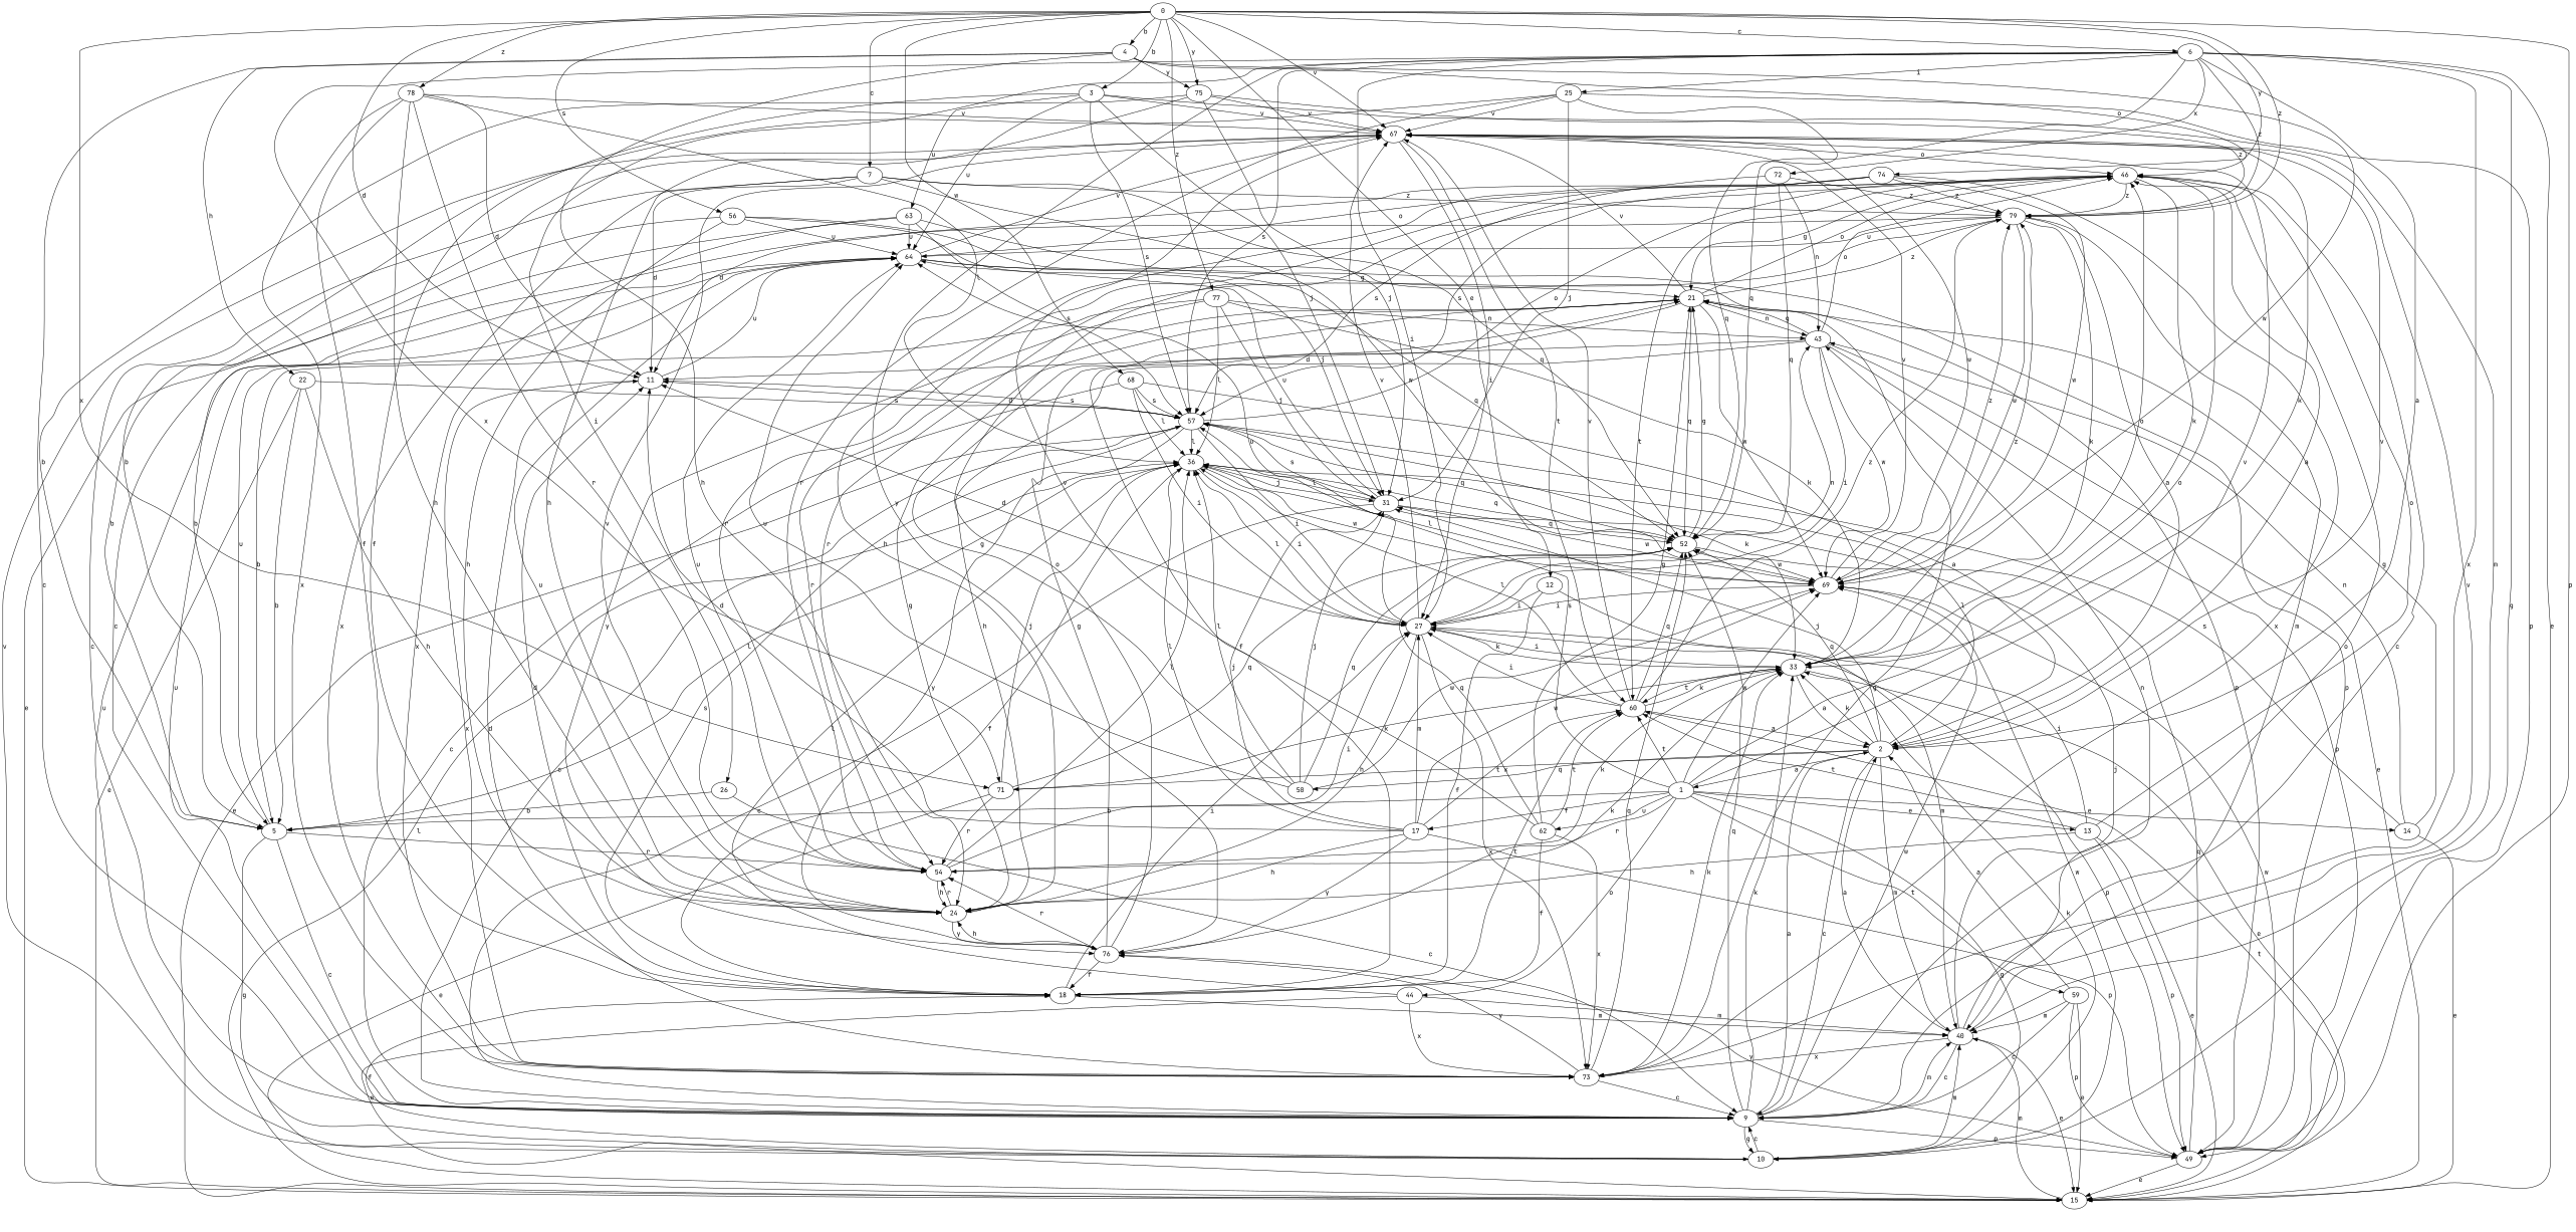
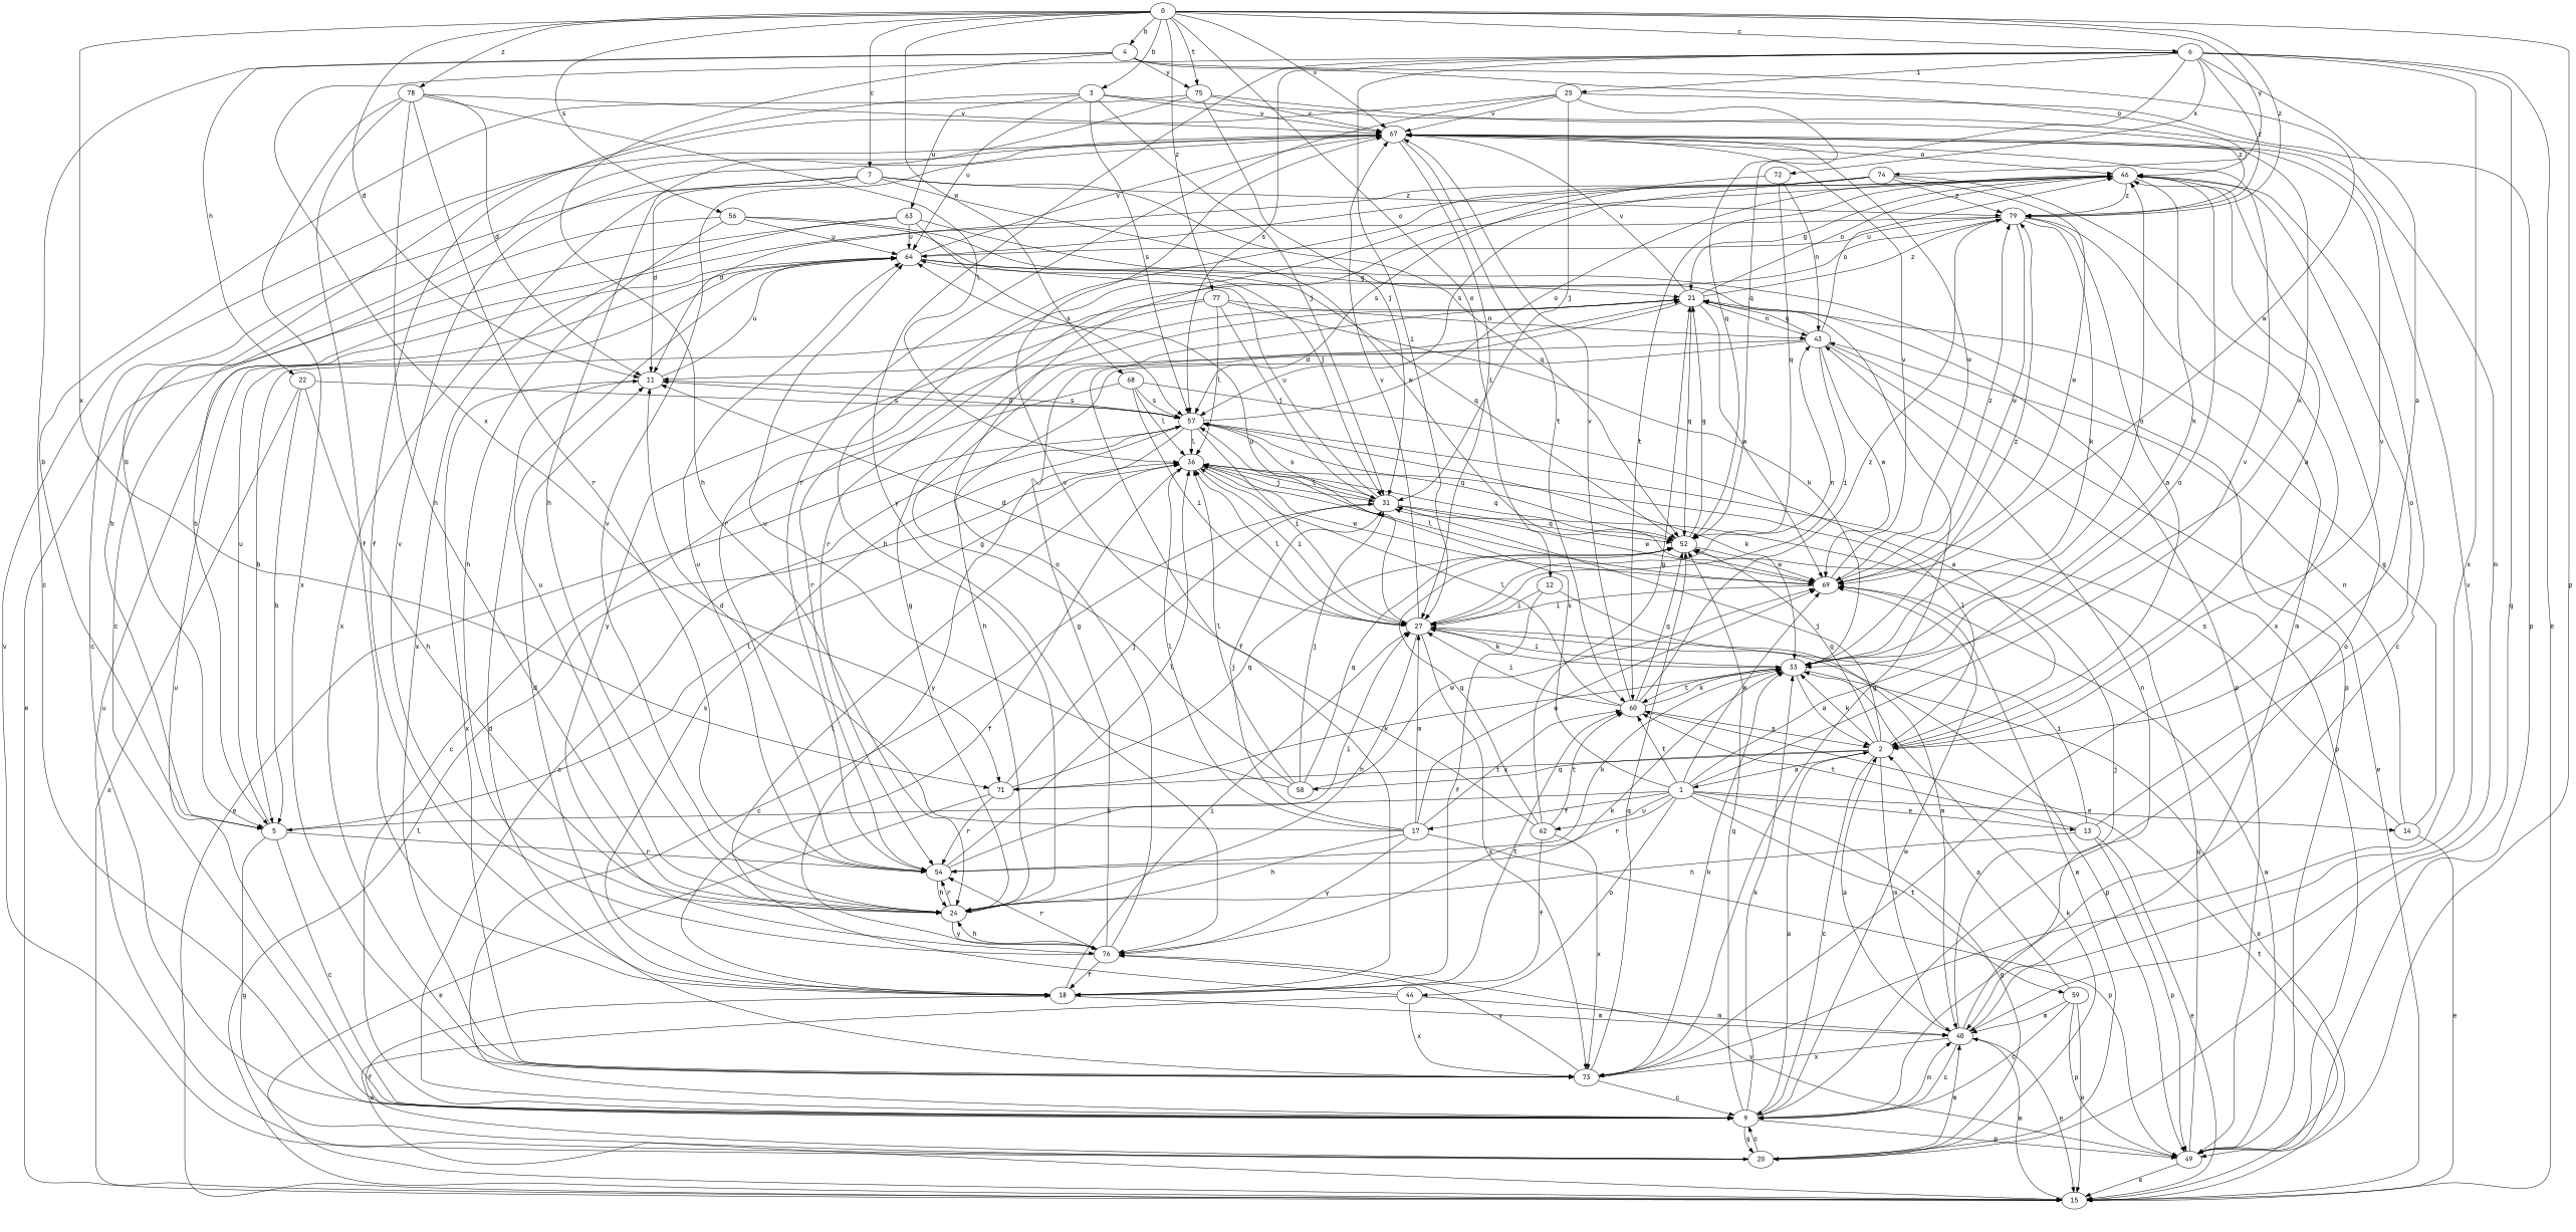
  strict digraph {
    fontname="JetBrains Mono"
    node [fontname="JetBrains Mono"]
    edge [fontname="JetBrains Mono"]
    0
    3
    4
    6
    7
    11
    12
    49
    56
    67
    68
    71
    74
    75
    77
    78
    79
    57
    31
    18
    63
    64
    46
    69
    9
    22
    24
-   20 [label=10]
+   20
    2
    52
    15
    25
-   26
    27
    72
    73
    76
    40
    5
    60
    33
    36
    54
    43
    1
    13
    14
    17
    44
    59
    62
    21
    50
    0 -> 3 [label=b]
    0 -> 4 [label=b]
    0 -> 6 [label=c]
    0 -> 7 [label=c]
    0 -> 11 [label=d]
    0 -> 12 [label=e]
    0 -> 49 [label=p]
    0 -> 56 [label=s]
    0 -> 67 [label=v]
    0 -> 68 [label=w]
    0 -> 71 [label=x]
    0 -> 74 [label=y]
-   0 -> 75 [label=y]
+   0 -> 75 [label=t]
    0 -> 77 [label=z]
    0 -> 78 [label=z]
    0 -> 79 [label=z]
    3 -> 67 [label=v]
    3 -> 79 [label=z]
    3 -> 57 [label=s]
    3 -> 31 [label=j]
    3 -> 18 [label=f]
    3 -> 63 [label=u]
    3 -> 64 [label=u]
    4 -> 75 [label=y]
    4 -> 46 [label=o]
    4 -> 69 [label=w]
    4 -> 9 [label=c]
    4 -> 22 [label=h]
    4 -> 24 [label=h]
    6 -> 71 [label=x]
    6 -> 79 [label=z]
    6 -> 57 [label=s]
    6 -> 20 [label=g]
    6 -> 2 [label=a]
    6 -> 52 [label=q]
    6 -> 15 [label=e]
    6 -> 25 [label=i]
-   6 -> 26 [label=i]
    6 -> 27 [label=i]
    6 -> 72 [label=x]
    6 -> 73 [label=x]
    6 -> 76 [label=y]
    7 -> 11 [label=d]
    7 -> 79 [label=z]
    7 -> 69 [label=w]
    7 -> 9 [label=c]
    7 -> 52 [label=q]
    7 -> 73 [label=x]
    11 -> 57 [label=s]
    11 -> 64 [label=u]
    11 -> 73 [label=x]
    12 -> 18 [label=f]
    12 -> 27 [label=i]
    12 -> 40 [label=m]
    49 -> 69 [label=w]
    49 -> 52 [label=q]
    49 -> 15 [label=e]
    49 -> 76 [label=y]
    56 -> 49 [label=p]
    56 -> 31 [label=j]
    56 -> 64 [label=u]
    56 -> 24 [label=h]
    56 -> 5 [label=b]
    67 -> 46 [label=o]
    67 -> 69 [label=w]
    67 -> 9 [label=c]
    67 -> 27 [label=i]
    67 -> 60 [label=t]
    67 -> 33 [label=k]
    68 -> 57 [label=s]
    68 -> 9 [label=c]
    68 -> 2 [label=a]
    68 -> 27 [label=i]
    68 -> 36 [label=l]
-   71 -> 36 [label=j]
+   71 -> 31 [label=j]
    71 -> 52 [label=q]
    71 -> 15 [label=e]
    71 -> 33 [label=k]
    71 -> 54 [label=r]
    74 -> 11 [label=d]
    74 -> 79 [label=z]
    74 -> 57 [label=s]
    74 -> 69 [label=w]
    74 -> 24 [label=h]
    74 -> 73 [label=x]
    75 -> 67 [label=v]
    75 -> 31 [label=j]
    75 -> 24 [label=h]
    75 -> 40 [label=m]
    75 -> 5 [label=b]
    77 -> 31 [label=j]
    77 -> 76 [label=y]
    77 -> 5 [label=b]
    77 -> 33 [label=k]
    77 -> 36 [label=l]
    77 -> 43 [label=n]
    78 -> 11 [label=d]
    78 -> 67 [label=v]
    78 -> 18 [label=f]
    78 -> 24 [label=h]
    78 -> 73 [label=x]
    78 -> 36 [label=l]
    78 -> 54 [label=r]
    79 -> 64 [label=u]
    79 -> 69 [label=w]
    79 -> 2 [label=a]
    79 -> 40 [label=m]
    79 -> 5 [label=b]
    79 -> 33 [label=k]
    79 -> 54 [label=r]
    57 -> 11 [label=d]
    57 -> 46 [label=o]
    57 -> 9 [label=c]
    57 -> 52 [label=q]
    57 -> 15 [label=e]
    57 -> 27 [label=i]
    57 -> 76 [label=y]
    57 -> 33 [label=k]
    57 -> 36 [label=l]
    31 -> 57 [label=s]
    31 -> 64 [label=u]
    31 -> 69 [label=w]
    31 -> 9 [label=c]
    31 -> 52 [label=q]
    31 -> 36 [label=l]
    18 -> 11 [label=d]
    18 -> 57 [label=s]
    18 -> 27 [label=i]
    18 -> 40 [label=m]
    18 -> 60 [label=t]
    63 -> 49 [label=p]
    63 -> 57 [label=s]
    63 -> 64 [label=u]
    63 -> 15 [label=e]
    63 -> 73 [label=x]
    64 -> 67 [label=v]
    64 -> 46 [label=o]
    64 -> 52 [label=q]
    64 -> 21 [label=g]
    46 -> 79 [label=z]
    46 -> 9 [label=c]
    46 -> 2 [label=a]
    46 -> 60 [label=t]
    46 -> 33 [label=k]
    46 -> 54 [label=r]
    46 -> 21 [label=g]
    69 -> 67 [label=v]
    69 -> 79 [label=z]
    69 -> 27 [label=i]
    69 -> 36 [label=l]
    9 -> 49 [label=p]
    9 -> 64 [label=u]
    9 -> 46 [label=o]
    9 -> 69 [label=w]
    9 -> 20 [label=g]
    9 -> 2 [label=a]
    9 -> 52 [label=q]
    9 -> 40 [label=m]
    9 -> 33 [label=k]
    22 -> 57 [label=s]
    22 -> 24 [label=h]
    22 -> 15 [label=e]
    22 -> 5 [label=b]
    24 -> 67 [label=v]
    24 -> 64 [label=u]
    24 -> 76 [label=y]
    24 -> 54 [label=r]
    24 -> 21 [label=g]
    20 -> 67 [label=v]
    20 -> 18 [label=f]
    20 -> 64 [label=u]
    20 -> 69 [label=w]
    20 -> 9 [label=c]
    20 -> 40 [label=m]
    20 -> 33 [label=k]
    2 -> 67 [label=v]
    2 -> 71 [label=x]
    2 -> 31 [label=j]
    2 -> 9 [label=c]
    2 -> 52 [label=q]
    2 -> 40 [label=m]
    2 -> 33 [label=k]
    2 -> 36 [label=l]
    2 -> 1 [label=a]
    2 -> 50 [label=q]
    52 -> 69 [label=w]
    52 -> 21 [label=g]
    15 -> 40 [label=m]
    15 -> 60 [label=t]
    15 -> 36 [label=l]
    25 -> 49 [label=p]
    25 -> 67 [label=v]
    25 -> 31 [label=j]
    25 -> 52 [label=q]
    25 -> 5 [label=b]
    25 -> 54 [label=r]
-   26 -> 9 [label=c]
-   26 -> 5 [label=b]
    27 -> 11 [label=d]
    27 -> 49 [label=p]
    27 -> 67 [label=v]
    27 -> 64 [label=u]
    27 -> 24 [label=h]
    27 -> 73 [label=x]
    27 -> 33 [label=k]
    27 -> 36 [label=l]
    27 -> 43 [label=n]
-   72 -> 79 [label=z]
    72 -> 57 [label=s]
    72 -> 52 [label=q]
    72 -> 43 [label=n]
    73 -> 11 [label=d]
    73 -> 9 [label=c]
    73 -> 52 [label=q]
    73 -> 76 [label=y]
    73 -> 33 [label=k]
    73 -> 21 [label=g]
+   76 -> 67 [label=v]
    76 -> 18 [label=f]
    76 -> 46 [label=o]
    76 -> 24 [label=h]
    76 -> 33 [label=k]
    76 -> 54 [label=r]
    76 -> 21 [label=g]
    40 -> 67 [label=v]
    40 -> 31 [label=j]
    40 -> 9 [label=c]
    40 -> 2 [label=a]
    40 -> 15 [label=e]
    40 -> 73 [label=x]
    40 -> 43 [label=n]
    5 -> 64 [label=u]
    5 -> 9 [label=c]
    5 -> 20 [label=g]
    5 -> 36 [label=l]
    5 -> 54 [label=r]
    60 -> 67 [label=v]
    60 -> 79 [label=z]
    60 -> 2 [label=a]
    60 -> 52 [label=q]
    60 -> 27 [label=i]
    60 -> 33 [label=k]
    60 -> 36 [label=l]
    33 -> 79 [label=z]
    33 -> 46 [label=o]
    33 -> 2 [label=a]
    33 -> 15 [label=e]
    33 -> 27 [label=i]
    33 -> 60 [label=t]
    36 -> 31 [label=j]
    36 -> 18 [label=f]
    36 -> 69 [label=w]
    36 -> 52 [label=q]
    36 -> 27 [label=i]
    54 -> 64 [label=u]
    54 -> 24 [label=h]
    54 -> 27 [label=i]
    54 -> 33 [label=k]
    54 -> 36 [label=l]
    43 -> 11 [label=d]
    43 -> 49 [label=p]
    43 -> 46 [label=o]
    43 -> 69 [label=w]
    43 -> 24 [label=h]
    43 -> 15 [label=e]
    43 -> 27 [label=i]
    43 -> 21 [label=g]
    1 -> 67 [label=v]
    1 -> 57 [label=s]
    1 -> 46 [label=o]
    1 -> 69 [label=w]
    1 -> 20 [label=g]
    1 -> 5 [label=b]
    1 -> 60 [label=t]
    1 -> 54 [label=r]
    1 -> 13 [label=e]
    1 -> 14 [label=e]
    1 -> 17 [label=f]
    1 -> 44 [label=o]
    1 -> 59 [label=t]
    1 -> 62 [label=u]
    13 -> 49 [label=p]
    13 -> 46 [label=o]
    13 -> 24 [label=h]
    13 -> 15 [label=e]
    13 -> 27 [label=i]
    13 -> 60 [label=t]
    14 -> 57 [label=s]
    14 -> 15 [label=e]
    14 -> 43 [label=n]
    14 -> 21 [label=g]
    17 -> 11 [label=d]
    17 -> 49 [label=p]
    17 -> 31 [label=j]
    17 -> 69 [label=w]
    17 -> 24 [label=h]
    17 -> 27 [label=m]
    17 -> 76 [label=y]
    17 -> 60 [label=t]
    17 -> 36 [label=l]
    44 -> 15 [label=e]
    44 -> 73 [label=x]
    44 -> 40 [label=m]
    44 -> 36 [label=l]
    59 -> 49 [label=p]
    59 -> 9 [label=c]
    59 -> 2 [label=a]
    59 -> 15 [label=e]
    59 -> 40 [label=m]
    62 -> 67 [label=v]
    62 -> 18 [label=f]
    62 -> 52 [label=q]
    62 -> 73 [label=x]
    62 -> 60 [label=t]
    62 -> 21 [label=g]
    21 -> 67 [label=v]
    21 -> 79 [label=z]
    21 -> 18 [label=f]
    21 -> 46 [label=o]
    21 -> 69 [label=w]
    21 -> 52 [label=q]
    21 -> 54 [label=r]
    21 -> 43 [label=n]
    50 -> 31 [label=j]
    50 -> 64 [label=u]
    50 -> 69 [label=w]
    50 -> 52 [label=q]
    50 -> 36 [label=l]
    50 -> 21 [label=g]
  }
